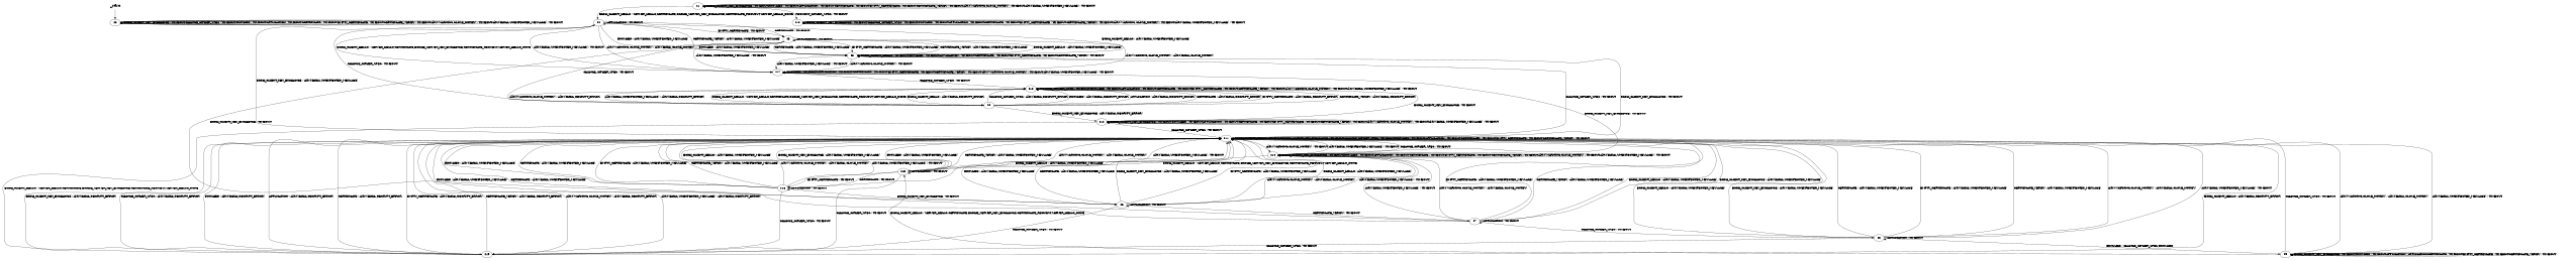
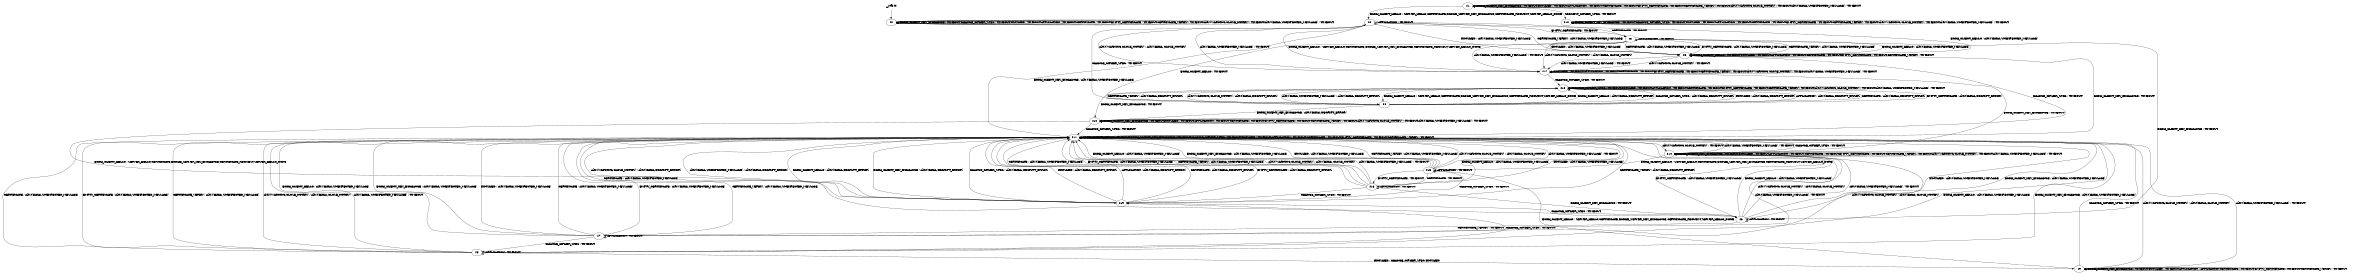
  digraph {
    n1 [label=s0]
    n2 [label=s1]
    n3 [label=s2]
    n4 [label=s10]
    n5 [label=s3]
    n6 [label=s4]
    n7 [label=s5]
    n8 [label=s11]
    n9 [label=s17]
    n10 [label=s12]
    n11 [label=s18]
    n12 [label=s6]
    n13 [label=s14]
    n14 [label=s19]
    n15 [label=s7]
    n16 [label=s8]
    n17 [label=s15]
    n18 [label=s9]
    n19 [label=s16]
    __start0 [shape=none]
    n1 -> n1 [label="ECDH_CLIENT_KEY_EXCHANGE / TIMEOUT"]
    n1 -> n1 [label="CHANGE_CIPHER_SPEC / TIMEOUT"]
    n1 -> n1 [label="FINISHED / TIMEOUT"]
    n1 -> n1 [label="APPLICATION / TIMEOUT"]
    n1 -> n1 [label="CERTIFICATE / TIMEOUT"]
    n1 -> n1 [label="EMPTY_CERTIFICATE / TIMEOUT"]
    n1 -> n1 [label="CERTIFICATE_VERIFY / TIMEOUT"]
    n1 -> n1 [label="Alert(WARNING,CLOSE_NOTIFY) / TIMEOUT"]
    n1 -> n1 [label="Alert(FATAL,UNEXPECTED_MESSAGE) / TIMEOUT"]
    n2 -> n2 [label="ECDH_CLIENT_KEY_EXCHANGE / TIMEOUT"]
    n2 -> n2 [label="FINISHED / TIMEOUT"]
    n2 -> n2 [label="APPLICATION / TIMEOUT"]
    n2 -> n2 [label="CERTIFICATE / TIMEOUT"]
    n2 -> n2 [label="EMPTY_CERTIFICATE / TIMEOUT"]
    n2 -> n2 [label="CERTIFICATE_VERIFY / TIMEOUT"]
    n2 -> n2 [label="Alert(WARNING,CLOSE_NOTIFY) / TIMEOUT"]
    n2 -> n2 [label="Alert(FATAL,UNEXPECTED_MESSAGE) / TIMEOUT"]
    n2 -> n3 [label="ECDH_CLIENT_HELLO / SERVER_HELLO,CERTIFICATE,ECDHE_SERVER_KEY_EXCHANGE,CERTIFICATE_REQUEST,SERVER_HELLO_DONE"]
    n2 -> n4 [label="REQUEST_CIPHER_SPEC / TIMEOUT"]
    n3 -> n3 [label="APPLICATION / TIMEOUT"]
    n3 -> n5 [label="ECDH_CLIENT_HELLO / Alert(FATAL,UNEXPECTED_MESSAGE)"]
    n3 -> n5 [label="FINISHED / Alert(FATAL,UNEXPECTED_MESSAGE)"]
    n3 -> n5 [label="CERTIFICATE_VERIFY / Alert(FATAL,UNEXPECTED_MESSAGE)"]
    n3 -> n6 [label="CHANGE_CIPHER_SPEC / TIMEOUT"]
    n3 -> n7 [label="CERTIFICATE / TIMEOUT"]
    n3 -> n7 [label="EMPTY_CERTIFICATE / TIMEOUT"]
    n3 -> n8 [label="ECDH_CLIENT_KEY_EXCHANGE / Alert(FATAL,UNEXPECTED_MESSAGE)"]
    n3 -> n9 [label="Alert(WARNING,CLOSE_NOTIFY) / Alert(FATAL,CLOSE_NOTIFY)"]
    n3 -> n9 [label="Alert(FATAL,UNEXPECTED_MESSAGE) / TIMEOUT"]
    n4 -> n4 [label="ECDH_CLIENT_KEY_EXCHANGE / TIMEOUT"]
    n4 -> n4 [label="CHANGE_CIPHER_SPEC / TIMEOUT"]
    n4 -> n4 [label="FINISHED / TIMEOUT"]
    n4 -> n4 [label="APPLICATION / TIMEOUT"]
    n4 -> n4 [label="CERTIFICATE / TIMEOUT"]
    n4 -> n4 [label="EMPTY_CERTIFICATE / TIMEOUT"]
    n4 -> n4 [label="CERTIFICATE_VERIFY / TIMEOUT"]
    n4 -> n4 [label="Alert(WARNING,CLOSE_NOTIFY) / TIMEOUT"]
    n4 -> n4 [label="Alert(FATAL,UNEXPECTED_MESSAGE) / TIMEOUT"]
    n5 -> n5 [label="ECDH_CLIENT_HELLO / TIMEOUT"]
    n5 -> n5 [label="FINISHED / TIMEOUT"]
    n5 -> n5 [label="APPLICATION / TIMEOUT"]
    n5 -> n5 [label="CERTIFICATE / TIMEOUT"]
    n5 -> n5 [label="EMPTY_CERTIFICATE / TIMEOUT"]
    n5 -> n5 [label="CERTIFICATE_VERIFY / TIMEOUT"]
    n5 -> n8 [label="ECDH_CLIENT_KEY_EXCHANGE / TIMEOUT"]
    n5 -> n8 [label="CHANGE_CIPHER_SPEC / TIMEOUT"]
    n5 -> n9 [label="Alert(WARNING,CLOSE_NOTIFY) / TIMEOUT"]
    n5 -> n9 [label="Alert(FATAL,UNEXPECTED_MESSAGE) / TIMEOUT"]
    n6 -> n10 [label="ECDH_CLIENT_KEY_EXCHANGE / Alert(FATAL,DECRYPT_ERROR)"]
    n6 -> n11 [label="ECDH_CLIENT_HELLO / Alert(FATAL,DECRYPT_ERROR)"]
    n6 -> n11 [label="CHANGE_CIPHER_SPEC / Alert(FATAL,DECRYPT_ERROR)"]
    n6 -> n11 [label="FINISHED / Alert(FATAL,DECRYPT_ERROR)"]
    n6 -> n11 [label="APPLICATION / Alert(FATAL,DECRYPT_ERROR)"]
    n6 -> n11 [label="CERTIFICATE / Alert(FATAL,DECRYPT_ERROR)"]
    n6 -> n11 [label="EMPTY_CERTIFICATE / Alert(FATAL,DECRYPT_ERROR)"]
    n6 -> n11 [label="CERTIFICATE_VERIFY / Alert(FATAL,DECRYPT_ERROR)"]
    n6 -> n11 [label="Alert(WARNING,CLOSE_NOTIFY) / Alert(FATAL,DECRYPT_ERROR)"]
    n6 -> n11 [label="Alert(FATAL,UNEXPECTED_MESSAGE) / Alert(FATAL,DECRYPT_ERROR)"]
    n7 -> n5 [label="ECDH_CLIENT_HELLO / Alert(FATAL,UNEXPECTED_MESSAGE)"]
    n7 -> n5 [label="FINISHED / Alert(FATAL,UNEXPECTED_MESSAGE)"]
    n7 -> n5 [label="CERTIFICATE / Alert(FATAL,UNEXPECTED_MESSAGE)"]
    n7 -> n5 [label="EMPTY_CERTIFICATE / Alert(FATAL,UNEXPECTED_MESSAGE)"]
    n7 -> n5 [label="CERTIFICATE_VERIFY / Alert(FATAL,UNEXPECTED_MESSAGE)"]
-   n7 -> n6 [label="CHANGE_CIPHER_SPEC / TIMEOUT"]
+   n7 -> n6 [label="ECDH_CLIENT_HELLO / TIMEOUT"]
    n7 -> n7 [label="APPLICATION / TIMEOUT"]
    n7 -> n9 [label="Alert(WARNING,CLOSE_NOTIFY) / Alert(FATAL,CLOSE_NOTIFY)"]
    n7 -> n9 [label="Alert(FATAL,UNEXPECTED_MESSAGE) / TIMEOUT"]
    n7 -> n12 [label="ECDH_CLIENT_KEY_EXCHANGE / TIMEOUT"]
    n8 -> n8 [label="ECDH_CLIENT_HELLO / TIMEOUT"]
    n8 -> n8 [label="ECDH_CLIENT_KEY_EXCHANGE / TIMEOUT"]
    n8 -> n8 [label="CHANGE_CIPHER_SPEC / TIMEOUT"]
    n8 -> n8 [label="FINISHED / TIMEOUT"]
    n8 -> n8 [label="APPLICATION / TIMEOUT"]
    n8 -> n8 [label="CERTIFICATE / TIMEOUT"]
    n8 -> n8 [label="EMPTY_CERTIFICATE / TIMEOUT"]
    n8 -> n8 [label="CERTIFICATE_VERIFY / TIMEOUT"]
    n8 -> n13 [label="Alert(WARNING,CLOSE_NOTIFY) / TIMEOUT"]
    n8 -> n13 [label="Alert(FATAL,UNEXPECTED_MESSAGE) / TIMEOUT"]
    n9 -> n3 [label="ECDH_CLIENT_HELLO / SERVER_HELLO,CERTIFICATE,ECDHE_SERVER_KEY_EXCHANGE,CERTIFICATE_REQUEST,SERVER_HELLO_DONE"]
    n9 -> n9 [label="FINISHED / TIMEOUT"]
    n9 -> n9 [label="APPLICATION / TIMEOUT"]
    n9 -> n9 [label="CERTIFICATE / TIMEOUT"]
    n9 -> n9 [label="EMPTY_CERTIFICATE / TIMEOUT"]
    n9 -> n9 [label="CERTIFICATE_VERIFY / TIMEOUT"]
    n9 -> n9 [label="Alert(WARNING,CLOSE_NOTIFY) / TIMEOUT"]
    n9 -> n9 [label="Alert(FATAL,UNEXPECTED_MESSAGE) / TIMEOUT"]
    n9 -> n11 [label="CHANGE_CIPHER_SPEC / TIMEOUT"]
    n9 -> n13 [label="ECDH_CLIENT_KEY_EXCHANGE / TIMEOUT"]
    n10 -> n8 [label="CHANGE_CIPHER_SPEC / TIMEOUT"]
    n10 -> n10 [label="ECDH_CLIENT_KEY_EXCHANGE / TIMEOUT"]
    n10 -> n10 [label="FINISHED / TIMEOUT"]
    n10 -> n10 [label="APPLICATION / TIMEOUT"]
    n10 -> n10 [label="CERTIFICATE / TIMEOUT"]
    n10 -> n10 [label="EMPTY_CERTIFICATE / TIMEOUT"]
    n10 -> n10 [label="CERTIFICATE_VERIFY / TIMEOUT"]
    n10 -> n10 [label="Alert(WARNING,CLOSE_NOTIFY) / TIMEOUT"]
    n10 -> n10 [label="Alert(FATAL,UNEXPECTED_MESSAGE) / TIMEOUT"]
    n10 -> n14 [label="ECDH_CLIENT_HELLO / SERVER_HELLO,CERTIFICATE,ECDHE_SERVER_KEY_EXCHANGE,CERTIFICATE_REQUEST,SERVER_HELLO_DONE"]
    n11 -> n6 [label="ECDH_CLIENT_HELLO / SERVER_HELLO,CERTIFICATE,ECDHE_SERVER_KEY_EXCHANGE,CERTIFICATE_REQUEST,SERVER_HELLO_DONE"]
    n11 -> n10 [label="ECDH_CLIENT_KEY_EXCHANGE / TIMEOUT"]
    n11 -> n11 [label="CHANGE_CIPHER_SPEC / TIMEOUT"]
    n11 -> n11 [label="FINISHED / TIMEOUT"]
    n11 -> n11 [label="APPLICATION / TIMEOUT"]
    n11 -> n11 [label="CERTIFICATE / TIMEOUT"]
    n11 -> n11 [label="EMPTY_CERTIFICATE / TIMEOUT"]
    n11 -> n11 [label="CERTIFICATE_VERIFY / TIMEOUT"]
    n11 -> n11 [label="Alert(WARNING,CLOSE_NOTIFY) / TIMEOUT"]
    n11 -> n11 [label="Alert(FATAL,UNEXPECTED_MESSAGE) / TIMEOUT"]
    n12 -> n8 [label="ECDH_CLIENT_HELLO / Alert(FATAL,UNEXPECTED_MESSAGE)"]
    n12 -> n8 [label="ECDH_CLIENT_KEY_EXCHANGE / Alert(FATAL,UNEXPECTED_MESSAGE)"]
    n12 -> n8 [label="FINISHED / Alert(FATAL,UNEXPECTED_MESSAGE)"]
    n12 -> n8 [label="CERTIFICATE / Alert(FATAL,UNEXPECTED_MESSAGE)"]
    n12 -> n8 [label="EMPTY_CERTIFICATE / Alert(FATAL,UNEXPECTED_MESSAGE)"]
    n12 -> n12 [label="APPLICATION / TIMEOUT"]
    n12 -> n13 [label="Alert(WARNING,CLOSE_NOTIFY) / Alert(FATAL,CLOSE_NOTIFY)"]
    n12 -> n13 [label="Alert(FATAL,UNEXPECTED_MESSAGE) / TIMEOUT"]
-   n12 -> n14 [label="CHANGE_CIPHER_SPEC / TIMEOUT"]
+   n14 -> n12 [label="CHANGE_CIPHER_SPEC / TIMEOUT"]
    n12 -> n15 [label="CERTIFICATE_VERIFY / TIMEOUT"]
    n13 -> n8 [label="CHANGE_CIPHER_SPEC / TIMEOUT"]
    n13 -> n13 [label="ECDH_CLIENT_KEY_EXCHANGE / TIMEOUT"]
    n13 -> n13 [label="FINISHED / TIMEOUT"]
    n13 -> n13 [label="APPLICATION / TIMEOUT"]
    n13 -> n13 [label="CERTIFICATE / TIMEOUT"]
    n13 -> n13 [label="EMPTY_CERTIFICATE / TIMEOUT"]
    n13 -> n13 [label="CERTIFICATE_VERIFY / TIMEOUT"]
    n13 -> n13 [label="Alert(WARNING,CLOSE_NOTIFY) / TIMEOUT"]
    n13 -> n13 [label="Alert(FATAL,UNEXPECTED_MESSAGE) / TIMEOUT"]
    n13 -> n17 [label="ECDH_CLIENT_HELLO / SERVER_HELLO,CERTIFICATE,ECDHE_SERVER_KEY_EXCHANGE,CERTIFICATE_REQUEST,SERVER_HELLO_DONE"]
    n14 -> n8 [label="ECDH_CLIENT_HELLO / Alert(FATAL,DECRYPT_ERROR)"]
    n14 -> n8 [label="ECDH_CLIENT_KEY_EXCHANGE / Alert(FATAL,DECRYPT_ERROR)"]
    n14 -> n8 [label="CHANGE_CIPHER_SPEC / Alert(FATAL,DECRYPT_ERROR)"]
    n14 -> n8 [label="FINISHED / Alert(FATAL,DECRYPT_ERROR)"]
    n14 -> n8 [label="APPLICATION / Alert(FATAL,DECRYPT_ERROR)"]
    n14 -> n8 [label="CERTIFICATE / Alert(FATAL,DECRYPT_ERROR)"]
    n14 -> n8 [label="EMPTY_CERTIFICATE / Alert(FATAL,DECRYPT_ERROR)"]
    n14 -> n8 [label="CERTIFICATE_VERIFY / Alert(FATAL,DECRYPT_ERROR)"]
    n14 -> n8 [label="Alert(WARNING,CLOSE_NOTIFY) / Alert(FATAL,DECRYPT_ERROR)"]
    n14 -> n8 [label="Alert(FATAL,UNEXPECTED_MESSAGE) / Alert(FATAL,DECRYPT_ERROR)"]
    n15 -> n8 [label="ECDH_CLIENT_HELLO / Alert(FATAL,UNEXPECTED_MESSAGE)"]
    n15 -> n8 [label="ECDH_CLIENT_KEY_EXCHANGE / Alert(FATAL,UNEXPECTED_MESSAGE)"]
    n15 -> n8 [label="FINISHED / Alert(FATAL,UNEXPECTED_MESSAGE)"]
    n15 -> n8 [label="CERTIFICATE / Alert(FATAL,UNEXPECTED_MESSAGE)"]
    n15 -> n8 [label="EMPTY_CERTIFICATE / Alert(FATAL,UNEXPECTED_MESSAGE)"]
    n15 -> n8 [label="CERTIFICATE_VERIFY / Alert(FATAL,UNEXPECTED_MESSAGE)"]
    n15 -> n13 [label="Alert(WARNING,CLOSE_NOTIFY) / Alert(FATAL,CLOSE_NOTIFY)"]
    n15 -> n13 [label="Alert(FATAL,UNEXPECTED_MESSAGE) / TIMEOUT"]
    n15 -> n15 [label="APPLICATION / TIMEOUT"]
    n15 -> n16 [label="CHANGE_CIPHER_SPEC / TIMEOUT"]
    n16 -> n8 [label="ECDH_CLIENT_HELLO / Alert(FATAL,UNEXPECTED_MESSAGE)"]
    n16 -> n8 [label="ECDH_CLIENT_KEY_EXCHANGE / Alert(FATAL,UNEXPECTED_MESSAGE)"]
    n16 -> n8 [label="CERTIFICATE / Alert(FATAL,UNEXPECTED_MESSAGE)"]
    n16 -> n8 [label="EMPTY_CERTIFICATE / Alert(FATAL,UNEXPECTED_MESSAGE)"]
    n16 -> n8 [label="CERTIFICATE_VERIFY / Alert(FATAL,UNEXPECTED_MESSAGE)"]
    n16 -> n8 [label="Alert(WARNING,CLOSE_NOTIFY) / Alert(FATAL,CLOSE_NOTIFY)"]
    n16 -> n8 [label="Alert(FATAL,UNEXPECTED_MESSAGE) / TIMEOUT"]
    n16 -> n14 [label="CHANGE_CIPHER_SPEC / TIMEOUT"]
    n16 -> n16 [label="APPLICATION / TIMEOUT"]
    n16 -> n18 [label="FINISHED / CHANGE_CIPHER_SPEC,FINISHED"]
    n17 -> n8 [label="ECDH_CLIENT_HELLO / Alert(FATAL,UNEXPECTED_MESSAGE)"]
    n17 -> n8 [label="ECDH_CLIENT_KEY_EXCHANGE / Alert(FATAL,UNEXPECTED_MESSAGE)"]
    n17 -> n8 [label="FINISHED / Alert(FATAL,UNEXPECTED_MESSAGE)"]
    n17 -> n8 [label="CERTIFICATE_VERIFY / Alert(FATAL,UNEXPECTED_MESSAGE)"]
    n17 -> n8 [label="Alert(WARNING,CLOSE_NOTIFY) / Alert(FATAL,CLOSE_NOTIFY)"]
    n17 -> n8 [label="Alert(FATAL,UNEXPECTED_MESSAGE) / TIMEOUT"]
    n17 -> n14 [label="CHANGE_CIPHER_SPEC / TIMEOUT"]
    n17 -> n17 [label="APPLICATION / TIMEOUT"]
    n17 -> n19 [label="CERTIFICATE / TIMEOUT"]
    n17 -> n19 [label="EMPTY_CERTIFICATE / TIMEOUT"]
    n18 -> n8 [label="CHANGE_CIPHER_SPEC / TIMEOUT"]
    n18 -> n8 [label="Alert(WARNING,CLOSE_NOTIFY) / Alert(FATAL,CLOSE_NOTIFY)"]
    n18 -> n8 [label="Alert(FATAL,UNEXPECTED_MESSAGE) / TIMEOUT"]
    n18 -> n17 [label="ECDH_CLIENT_HELLO / SERVER_HELLO,CERTIFICATE,ECDHE_SERVER_KEY_EXCHANGE,CERTIFICATE_REQUEST,SERVER_HELLO_DONE"]
    n18 -> n18 [label="ECDH_CLIENT_KEY_EXCHANGE / TIMEOUT"]
    n18 -> n18 [label="FINISHED / TIMEOUT"]
    n18 -> n18 [label="APPLICATION / APPLICATION"]
    n18 -> n18 [label="CERTIFICATE / TIMEOUT"]
    n18 -> n18 [label="EMPTY_CERTIFICATE / TIMEOUT"]
    n18 -> n18 [label="CERTIFICATE_VERIFY / TIMEOUT"]
    n19 -> n8 [label="ECDH_CLIENT_HELLO / Alert(FATAL,UNEXPECTED_MESSAGE)"]
    n19 -> n8 [label="FINISHED / Alert(FATAL,UNEXPECTED_MESSAGE)"]
    n19 -> n8 [label="CERTIFICATE / Alert(FATAL,UNEXPECTED_MESSAGE)"]
    n19 -> n8 [label="EMPTY_CERTIFICATE / Alert(FATAL,UNEXPECTED_MESSAGE)"]
    n19 -> n8 [label="CERTIFICATE_VERIFY / Alert(FATAL,UNEXPECTED_MESSAGE)"]
    n19 -> n8 [label="Alert(WARNING,CLOSE_NOTIFY) / Alert(FATAL,CLOSE_NOTIFY)"]
    n19 -> n8 [label="Alert(FATAL,UNEXPECTED_MESSAGE) / TIMEOUT"]
    n19 -> n12 [label="ECDH_CLIENT_KEY_EXCHANGE / TIMEOUT"]
    n19 -> n14 [label="CHANGE_CIPHER_SPEC / TIMEOUT"]
    n19 -> n19 [label="APPLICATION / TIMEOUT"]
    __start0 -> n1
  }
